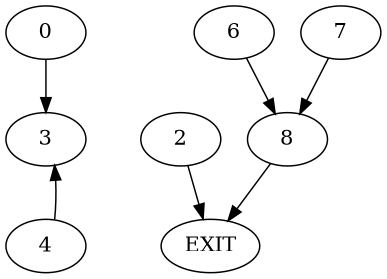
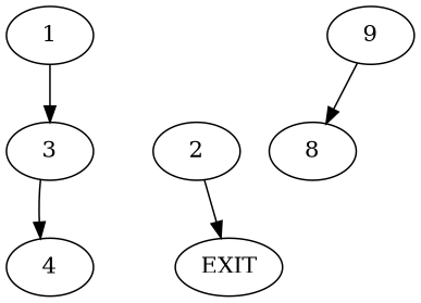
  digraph {
-   1 [label=0]
+   1
    3
    n3 [label=EXIT]
    2
    4
-   6
    8
-   7
+   7 [label=9]
    1 -> 3
-   4 -> 3
+   3 -> 4
    2 -> n3
-   6 -> 8
-   8 -> n3
    7 -> 8
  }
